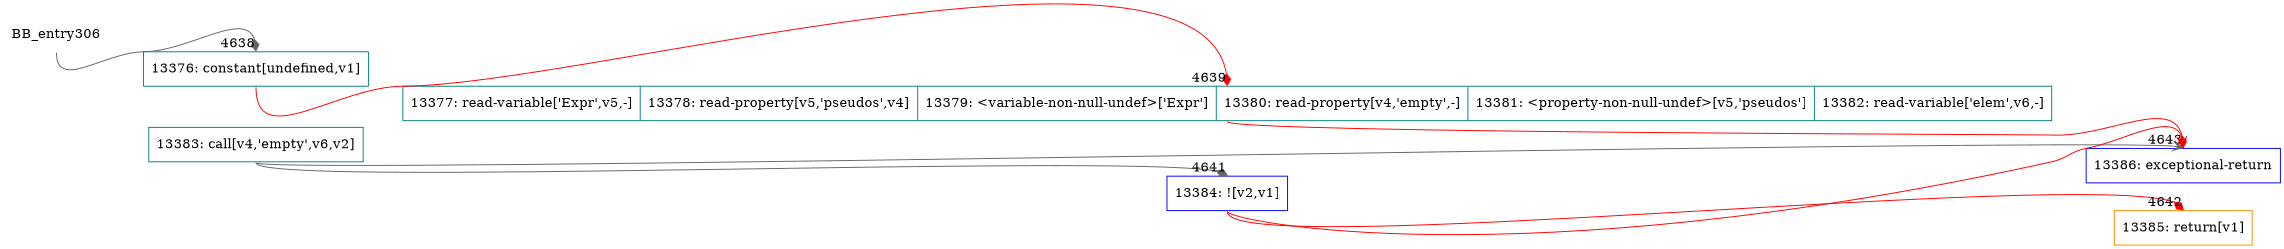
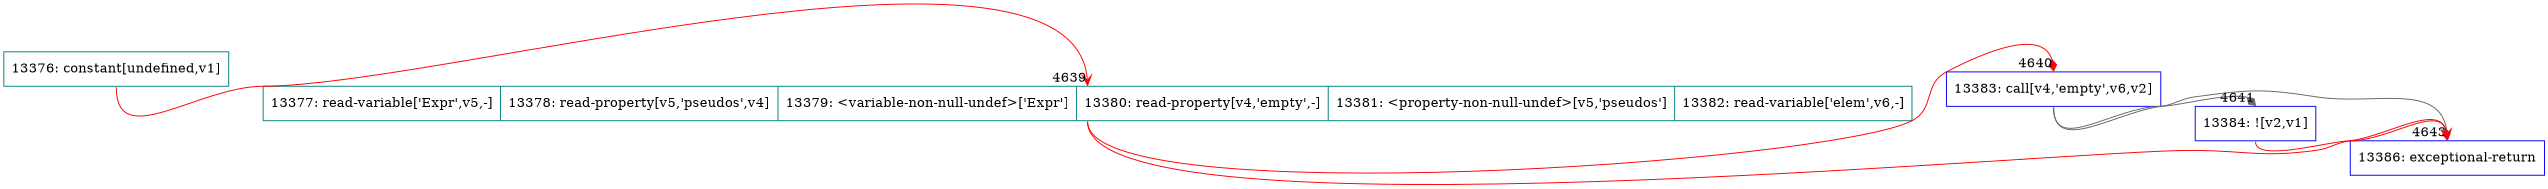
  digraph {
    rankdir=LR
    node [color=teal shape=record]
    edge [arrowhead=diamond color=red headport=n tailport=s]
-   BB_entry306 [shape=none]
    n2 [label="{13376: constant[undefined,v1]}"]
    n3 [label="{13377: read-variable['Expr',v5,-]|13378: read-property[v5,'pseudos',v4]|13379: \<variable-non-null-undef\>['Expr']|13380: read-property[v4,'empty',-]|13381: \<property-non-null-undef\>[v5,'pseudos']|13382: read-variable['elem',v6,-]}"]
-   n4 [label="{13383: call[v4,'empty',v6,v2]}"]
+   n4 [color=blue label="{13383: call[v4,'empty',v6,v2]}"]
    n5 [color=blue label="{13386: exceptional-return}"]
    n6 [color=blue label="{13384: ![v2,v1]}"]
-   n7 [color=darkorange label="{13385: return[v1]}"]
-   BB_entry306 -> n2 [color=gray40 headlabel="    4638"]
-   n2 -> n3 [headlabel="      4639"]
+   n2 -> n3 [arrowhead=vee headlabel="      4639"]
+   n3 -> n4 [headlabel="      4640"]
    n3 -> n5 [headlabel="      4643"]
    n4 -> n5 [arrowhead=vee color=gray40]
    n4 -> n6 [color=gray40 headlabel="      4641"]
    n6 -> n5 [arrowhead=vee]
-   n6 -> n7 [headlabel="      4642"]
  }
